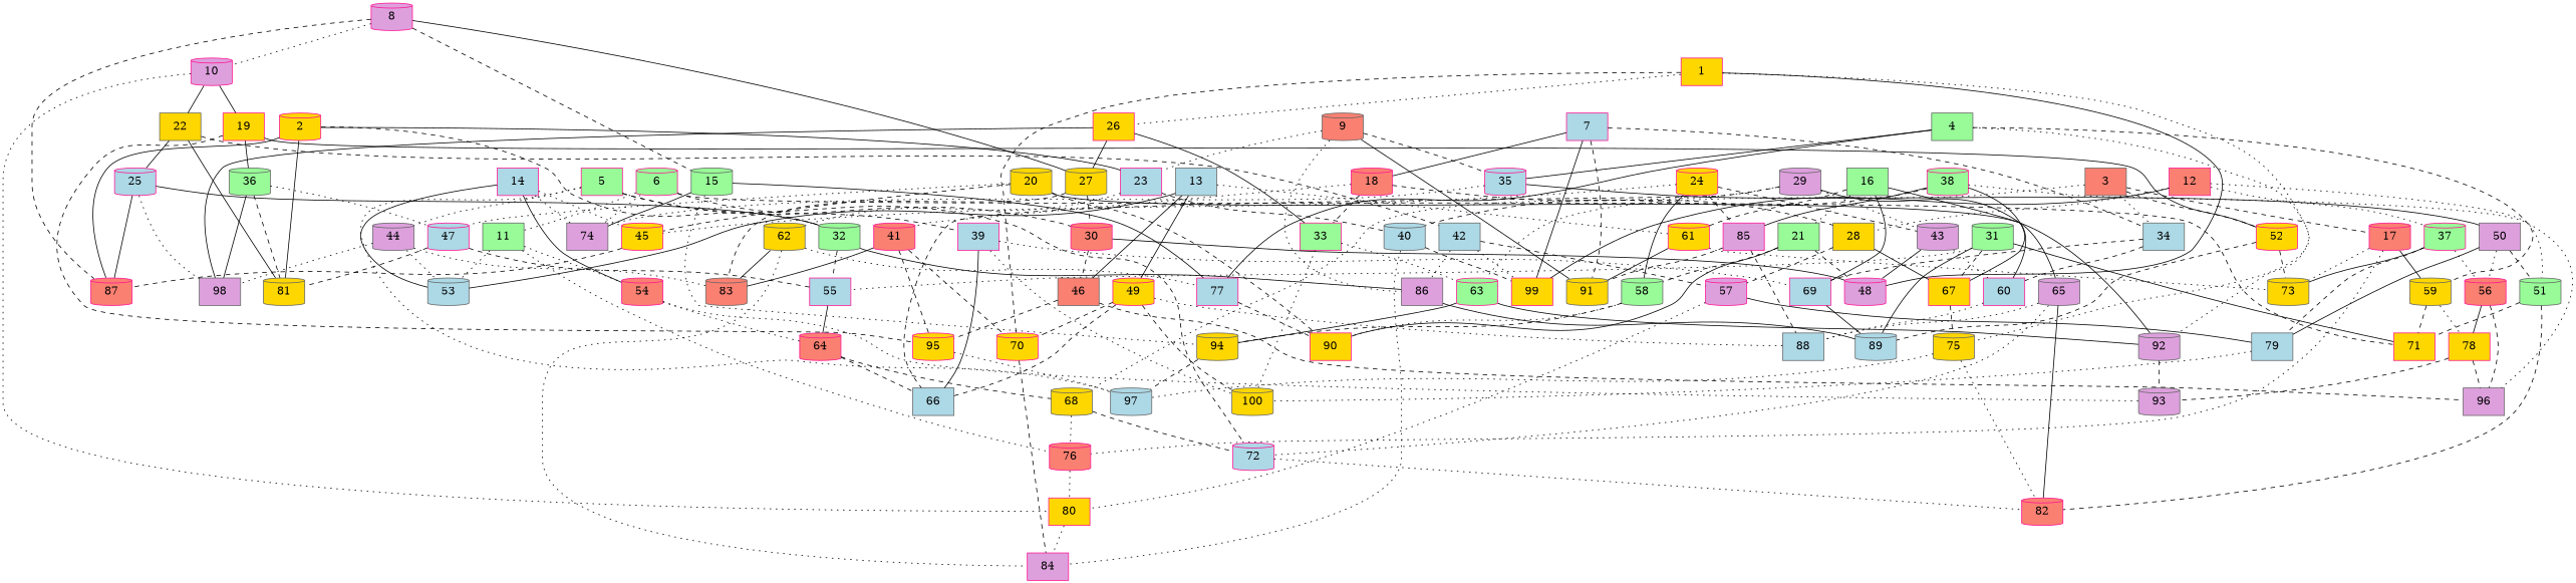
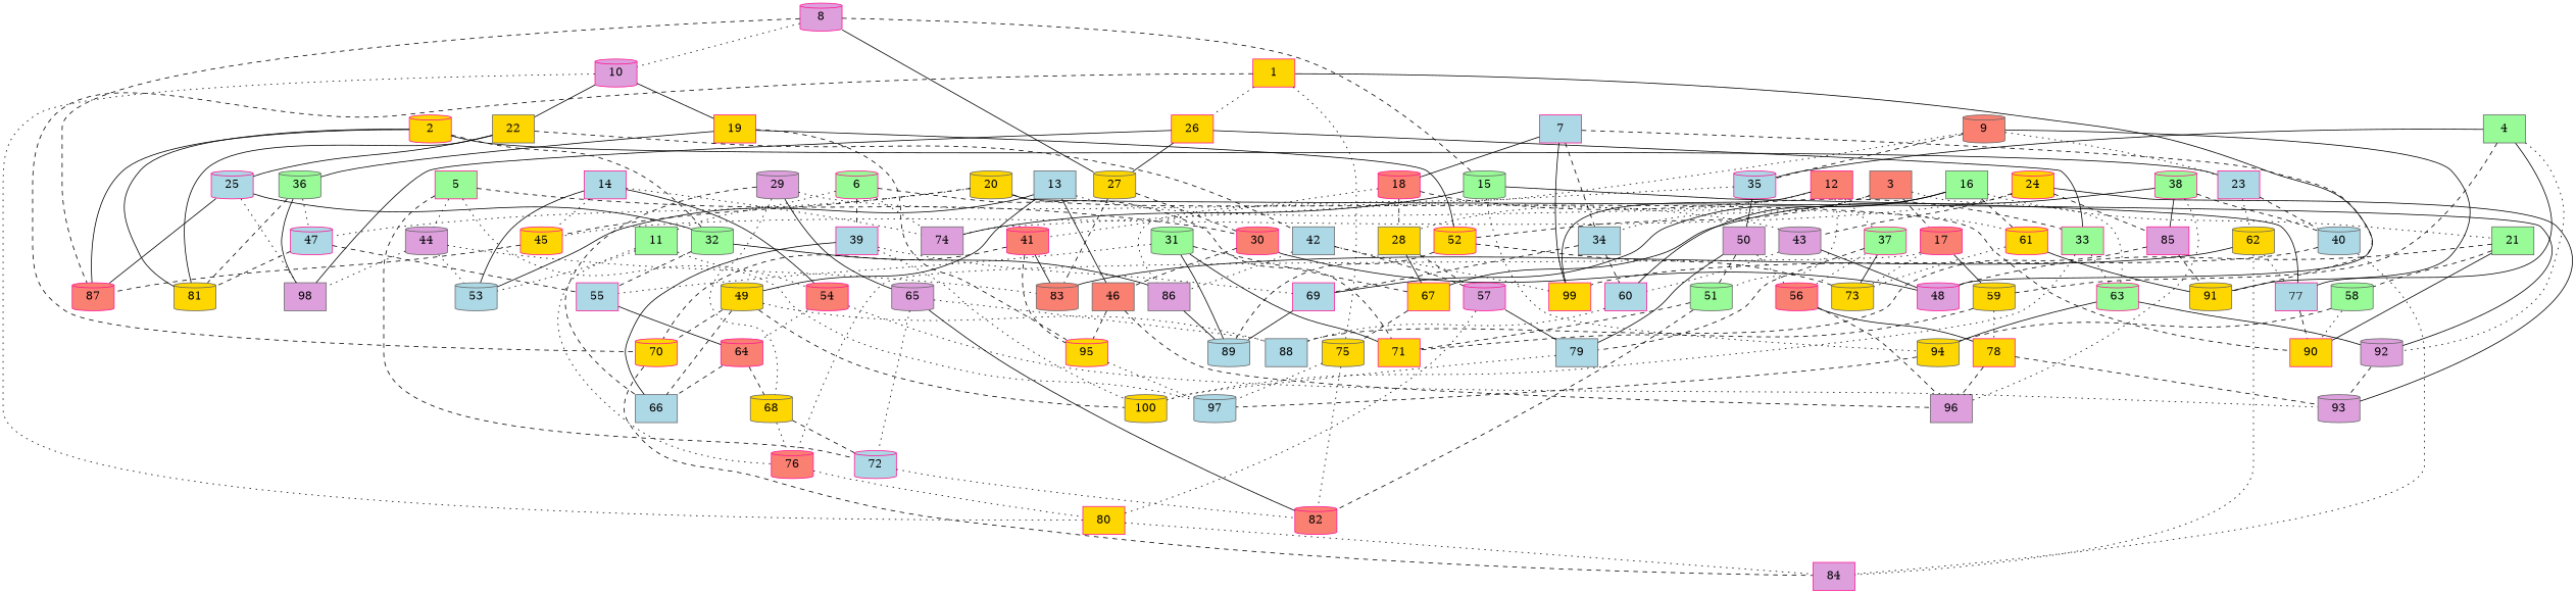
  graph {
    node [color=deeppink fillcolor=gold shape=cylinder style=filled]
    edge [style=dotted]
    1 [shape=box]
    26 [shape=box]
    48 [fillcolor=plum]
    70
    75 [color=gray40]
    27 [color=gray40]
    33 [fillcolor=palegreen shape=box]
    98 [color=gray40 fillcolor=plum shape=box]
    84 [fillcolor=plum shape=box]
    97 [color=gray40 fillcolor=lightblue]
    82 [fillcolor=salmon]
    23 [fillcolor=lightblue shape=box]
    2
    32 [color=gray40 fillcolor=palegreen]
    81 [color=gray40]
    87 [fillcolor=salmon]
    40 [color=gray40 fillcolor=lightblue]
    62 [color=gray40]
    86 [color=gray40 fillcolor=plum shape=box]
    55 [fillcolor=lightblue shape=box]
    3 [color=gray40 fillcolor=salmon shape=box]
    17 [fillcolor=salmon]
    34 [color=gray40 fillcolor=lightblue shape=box]
    52
    63 [fillcolor=palegreen]
    59 [color=gray40]
    76 [fillcolor=salmon]
    73 [color=gray40]
    60 [fillcolor=lightblue shape=box]
    69 [fillcolor=lightblue shape=box]
    89 [color=gray40 fillcolor=lightblue]
    92 [color=gray40 fillcolor=plum]
    94 [color=gray40]
    4 [color=gray40 fillcolor=palegreen shape=box]
    35 [fillcolor=lightblue]
    77 [fillcolor=lightblue shape=box]
    74 [color=gray40 fillcolor=plum shape=box]
    50 [color=gray40 fillcolor=plum shape=box]
    71 [shape=box]
    78 [shape=box]
    90 [shape=box]
    93 [color=gray40 fillcolor=plum]
    5 [fillcolor=palegreen shape=box]
    30 [fillcolor=salmon]
    44 [color=gray40 fillcolor=plum]
    72 [fillcolor=lightblue]
    46 [color=gray40 fillcolor=salmon shape=box]
    53 [color=gray40 fillcolor=lightblue]
    83 [color=gray40 fillcolor=salmon]
    6 [fillcolor=palegreen]
    11 [color=gray40 fillcolor=palegreen shape=box]
    39 [fillcolor=lightblue shape=box]
    54 [fillcolor=salmon]
    66 [color=gray40 fillcolor=lightblue shape=box]
    100 [color=gray40]
    7 [fillcolor=lightblue shape=box]
    18 [fillcolor=salmon]
    91 [color=gray40]
    99 [shape=box]
    28 [color=gray40 shape=box]
    41 [fillcolor=salmon]
    8 [fillcolor=plum]
    10 [fillcolor=plum]
    15 [color=gray40 fillcolor=palegreen]
    19 [shape=box]
    22 [color=gray40 shape=box]
    80 [shape=box]
    9 [color=gray40 fillcolor=salmon]
    36 [color=gray40 fillcolor=palegreen]
    95
    25 [fillcolor=lightblue]
    42 [color=gray40 fillcolor=lightblue shape=box]
    64 [fillcolor=salmon]
    12 [fillcolor=salmon shape=box]
    37 [fillcolor=palegreen]
    51 [color=gray40 fillcolor=palegreen]
    57 [fillcolor=plum]
    67 [shape=box]
    56 [fillcolor=salmon]
    79 [color=gray40 fillcolor=lightblue shape=box]
    13 [color=gray40 fillcolor=lightblue shape=box]
-   49
+   49 [color=gray40]
    61
    96 [color=gray40 fillcolor=plum shape=box]
    88 [color=gray40 fillcolor=lightblue shape=box]
    14 [fillcolor=lightblue shape=box]
    45
    16 [color=gray40 fillcolor=palegreen shape=box]
    21 [color=gray40 fillcolor=palegreen shape=box]
    58 [color=gray40 fillcolor=palegreen]
    47 [fillcolor=lightblue]
    20 [color=gray40]
    24
    43 [color=gray40 fillcolor=plum]
    85 [fillcolor=plum shape=box]
    29 [color=gray40 fillcolor=plum]
    65 [color=gray40 fillcolor=plum]
    68 [color=gray40]
    31 [color=gray40 fillcolor=palegreen]
    38 [fillcolor=palegreen]
    1 -- 26
    1 -- 48 [style=solid]
    1 -- 70 [style=dashed]
    1 -- 75
    26 -- 27 [style=solid]
    26 -- 33 [style=solid]
    26 -- 98 [style=solid]
    70 -- 84 [style=dashed]
    75 -- 97
    75 -- 82
    27 -- 30 [style=dashed]
    27 -- 83 [style=dashed]
    33 -- 63
    33 -- 100
    23 -- 40 [style=dashed]
    23 -- 62
    2 -- 23 [style=solid]
    2 -- 32 [style=dashed]
    2 -- 81 [style=solid]
    2 -- 87 [style=solid]
    32 -- 86 [style=solid]
    32 -- 55 [style=dashed]
    40 -- 84
    40 -- 99 [style=dashed]
    62 -- 84
    62 -- 77
    62 -- 83 [style=solid]
    86 -- 89 [style=solid]
    55 -- 64 [style=solid]
    3 -- 17 [style=dashed]
    3 -- 34
    3 -- 52 [style=dashed]
    3 -- 63
    17 -- 59 [style=solid]
    17 -- 76
    17 -- 73
    34 -- 60 [style=dashed]
    34 -- 69 [style=dashed]
    52 -- 73 [style=dashed]
    52 -- 89 [style=dashed]
    63 -- 92 [style=solid]
    63 -- 94 [style=solid]
    59 -- 71 [style=dashed]
    59 -- 78
    76 -- 80
    60 -- 88
    69 -- 89 [style=solid]
    92 -- 93 [style=dashed]
    94 -- 97 [style=dashed]
    4 -- 59 [style=dashed]
    4 -- 92
    4 -- 35 [style=solid]
    4 -- 77 [style=solid]
    35 -- 74
    35 -- 50 [style=solid]
    77 -- 90 [style=dashed]
    50 -- 51 [style=dashed]
    50 -- 56
    50 -- 79 [style=solid]
    78 -- 93 [style=dashed]
    78 -- 96 [style=dashed]
    5 -- 97
    5 -- 30 [style=dashed]
    5 -- 44
    5 -- 72 [style=dashed]
    30 -- 48 [style=solid]
    30 -- 46 [style=dashed]
    44 -- 98
    44 -- 53
    44 -- 83
    72 -- 82
    46 -- 95 [style=dashed]
    46 -- 96 [style=dashed]
    6 -- 74
    6 -- 71 [style=dashed]
    6 -- 11
    6 -- 39 [style=dashed]
    11 -- 76
    11 -- 53
    11 -- 54
    39 -- 69
    39 -- 66 [style=solid]
    39 -- 100
    54 -- 93
    54 -- 64
    7 -- 34 [style=dashed]
    7 -- 18 [style=solid]
    7 -- 91 [style=dashed]
    7 -- 99 [style=solid]
    18 -- 33 [style=dashed]
    18 -- 28 [style=dashed]
    18 -- 41
    28 -- 57 [style=dashed]
    28 -- 67 [style=solid]
    41 -- 70 [style=dashed]
    41 -- 83 [style=solid]
    41 -- 95 [style=dashed]
    8 -- 27 [style=solid]
    8 -- 87 [style=dashed]
    8 -- 10
    8 -- 15 [style=dashed]
    10 -- 19 [style=solid]
    10 -- 22 [style=solid]
    10 -- 80
    15 -- 94
    15 -- 77 [style=solid]
    15 -- 74 [style=solid]
    19 -- 52 [style=solid]
    19 -- 36 [style=solid]
    19 -- 95 [style=dashed]
    22 -- 81 [style=solid]
    22 -- 25 [style=solid]
    22 -- 42 [style=dashed]
    80 -- 84
    9 -- 23
    9 -- 86
    9 -- 35 [style=dashed]
    9 -- 91 [style=solid]
    36 -- 98 [style=solid]
    36 -- 81 [style=dashed]
    36 -- 47
    95 -- 97
    25 -- 98
    25 -- 32 [style=solid]
    25 -- 87 [style=solid]
    42 -- 86
    42 -- 99
    42 -- 57 [style=dashed]
    64 -- 66 [style=dashed]
    64 -- 68 [style=dashed]
    12 -- 99 [style=solid]
    12 -- 28
    12 -- 37
    12 -- 51
    37 -- 73 [style=solid]
    37 -- 56
    37 -- 79 [style=dashed]
    51 -- 82 [style=dashed]
    51 -- 71 [style=dashed]
    57 -- 80
    57 -- 79 [style=solid]
    67 -- 75 [style=dashed]
    56 -- 78 [style=solid]
    56 -- 96 [style=dashed]
    79 -- 100
    13 -- 46 [style=solid]
    13 -- 53 [style=solid]
    13 -- 49 [style=solid]
    13 -- 61
    49 -- 70 [style=dashed]
    49 -- 66 [style=dashed]
    49 -- 100 [style=dashed]
    49 -- 88
    61 -- 73
    61 -- 91 [style=solid]
    14 -- 74
    14 -- 53 [style=solid]
    14 -- 54 [style=solid]
    14 -- 45
    45 -- 87 [style=dashed]
    16 -- 60 [style=solid]
    16 -- 69 [style=solid]
    16 -- 61 [style=dashed]
    16 -- 21
    21 -- 48 [style=dashed]
    21 -- 90 [style=solid]
    21 -- 58 [style=dashed]
    58 -- 94 [style=dashed]
    58 -- 90
    47 -- 81 [style=dashed]
    47 -- 55 [style=dashed]
    20 -- 92 [style=solid]
    20 -- 90 [style=dashed]
    20 -- 45 [style=dashed]
    20 -- 47
-   24 -- 58 [style=solid]
+   24 -- 93 [style=solid]
    24 -- 45
    24 -- 43 [style=dashed]
    24 -- 85 [style=dashed]
    43 -- 48 [style=solid]
    43 -- 60
    85 -- 91 [style=dashed]
    85 -- 88 [style=dashed]
    29 -- 66 [style=dashed]
    29 -- 43
    29 -- 65 [style=solid]
    29 -- 68
    65 -- 82 [style=solid]
    65 -- 72
    65 -- 88
    68 -- 76
    68 -- 72 [style=dashed]
    31 -- 55
    31 -- 89 [style=solid]
    31 -- 71 [style=solid]
    31 -- 67 [style=dashed]
    38 -- 40 [style=dashed]
    38 -- 67 [style=solid]
    38 -- 96
    38 -- 85 [style=solid]
  }
